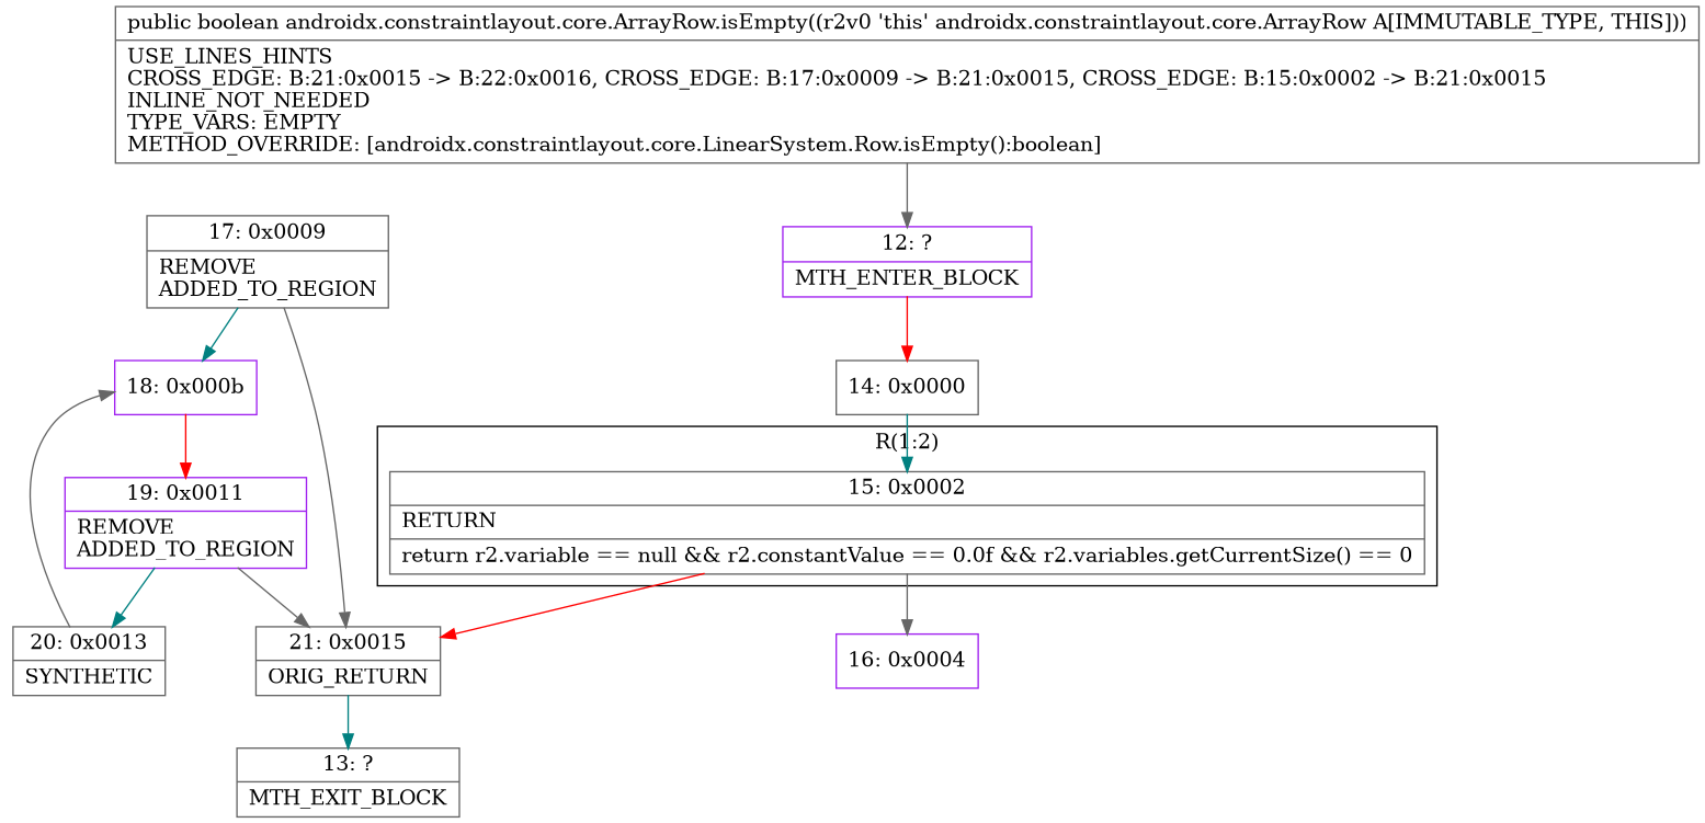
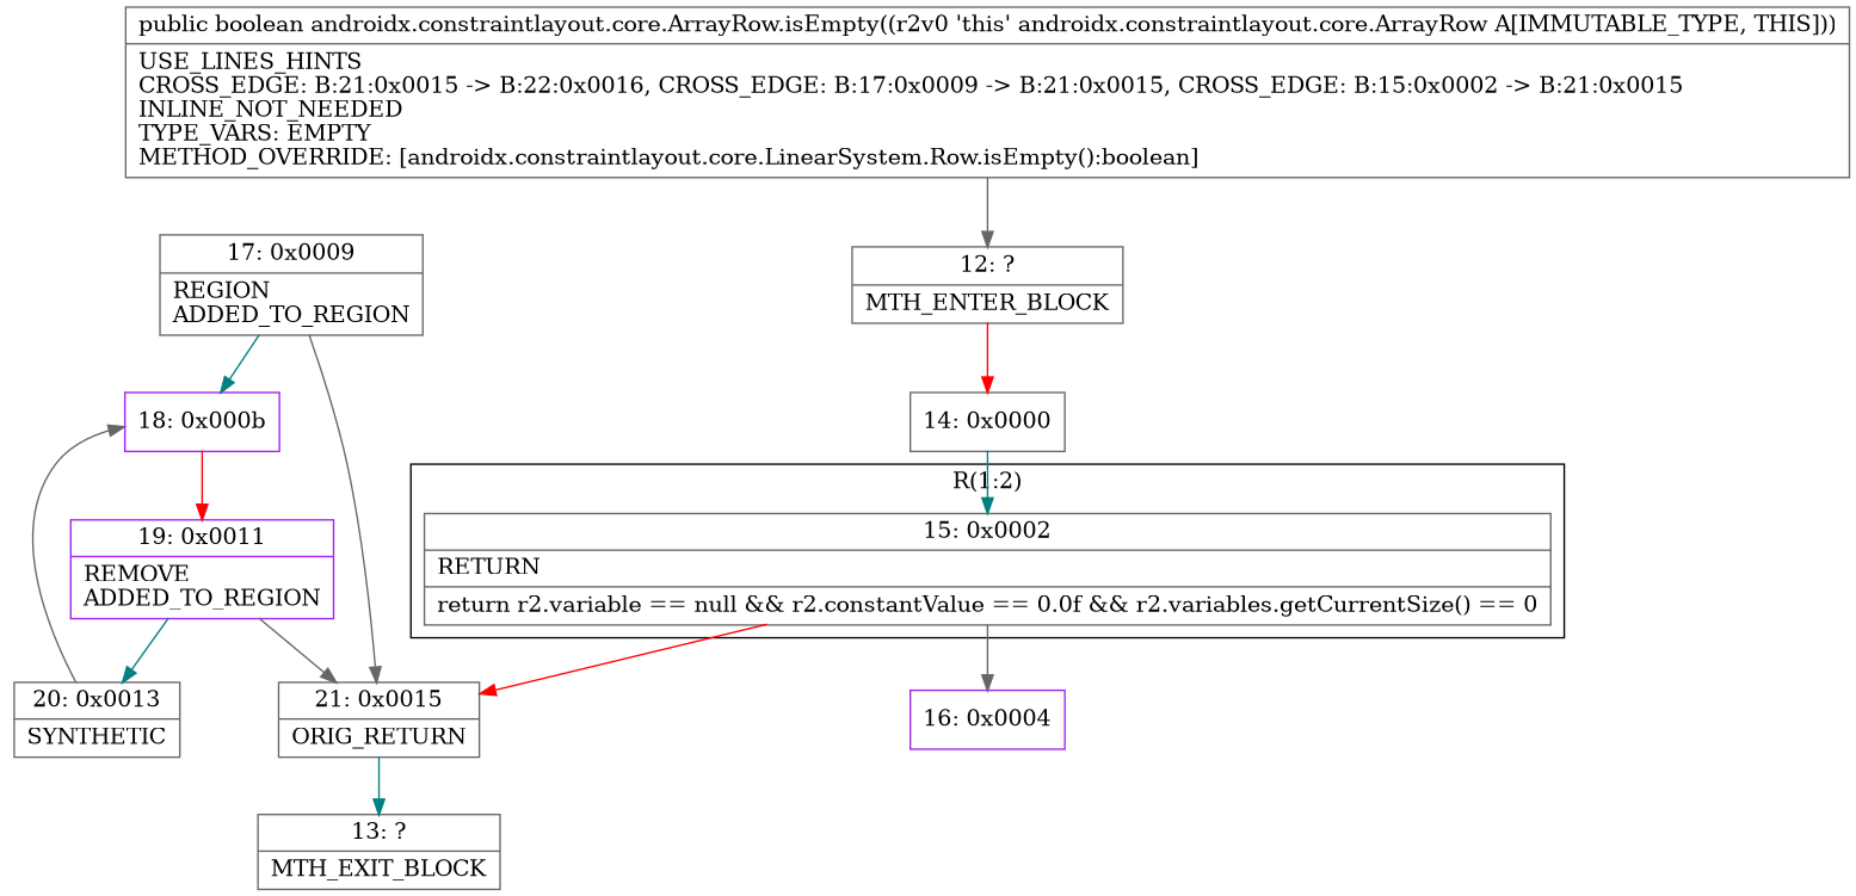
  digraph {
    node [color=gray40 shape=record]
    edge [color=gray40]
    n1 [label="{15\:\ 0x0002|RETURN\l|return r2.variable == null && r2.constantValue == 0.0f && r2.variables.getCurrentSize() == 0\l}"]
    n2 [color=purple label="{16\:\ 0x0004}"]
    n3 [label="{21\:\ 0x0015|ORIG_RETURN\l}"]
    n4 [label="{13\:\ ?|MTH_EXIT_BLOCK\l}"]
-   n5 [color=purple label="{12\:\ ?|MTH_ENTER_BLOCK\l}"]
+   n5 [label="{12\:\ ?|MTH_ENTER_BLOCK\l}"]
    n6 [label="{14\:\ 0x0000}"]
-   n7 [label="{17\:\ 0x0009|REMOVE\lADDED_TO_REGION\l}"]
+   n7 [label="{17\:\ 0x0009|REGION\lADDED_TO_REGION\l}"]
    n8 [color=purple label="{18\:\ 0x000b}"]
    n9 [color=purple label="{19\:\ 0x0011|REMOVE\lADDED_TO_REGION\l}"]
    n10 [label="{20\:\ 0x0013|SYNTHETIC\l}"]
    n11 [label="{public boolean androidx.constraintlayout.core.ArrayRow.isEmpty((r2v0 'this' androidx.constraintlayout.core.ArrayRow A[IMMUTABLE_TYPE, THIS]))  | USE_LINES_HINTS\lCROSS_EDGE: B:21:0x0015 \-\> B:22:0x0016, CROSS_EDGE: B:17:0x0009 \-\> B:21:0x0015, CROSS_EDGE: B:15:0x0002 \-\> B:21:0x0015\lINLINE_NOT_NEEDED\lTYPE_VARS: EMPTY\lMETHOD_OVERRIDE: [androidx.constraintlayout.core.LinearSystem.Row.isEmpty():boolean]\l}"]
    subgraph cluster_1 {
      label="R(1:2)"
      n1
    }
    n1 -> n2
    n1 -> n3 [color=red]
    n3 -> n4 [color=teal]
    n5 -> n6 [color=red]
    n6 -> n1 [color=teal]
    n7 -> n3
    n7 -> n8 [color=teal]
    n8 -> n9 [color=red]
    n9 -> n3
    n9 -> n10 [color=teal]
    n10 -> n8
    n11 -> n5
  }
